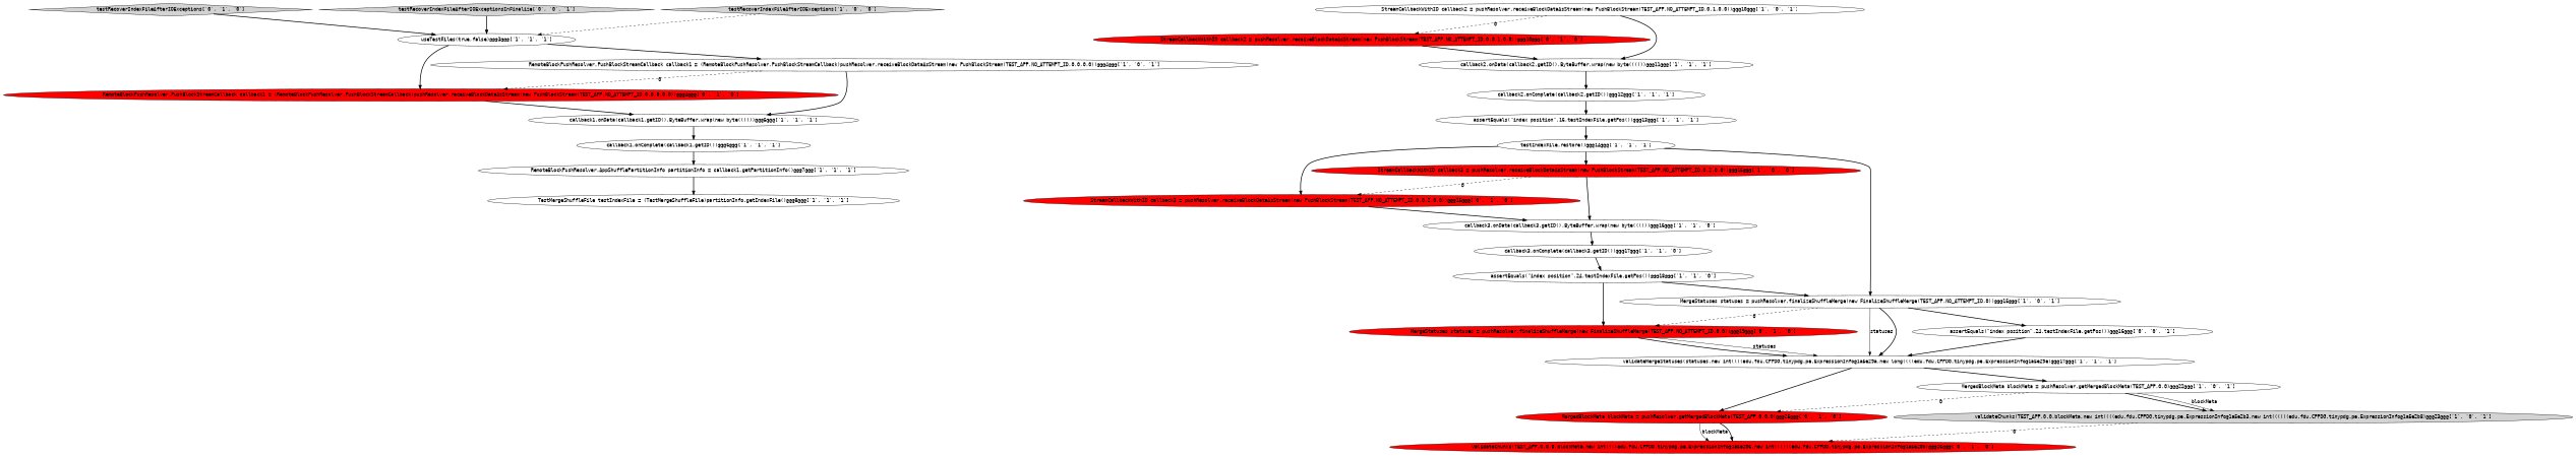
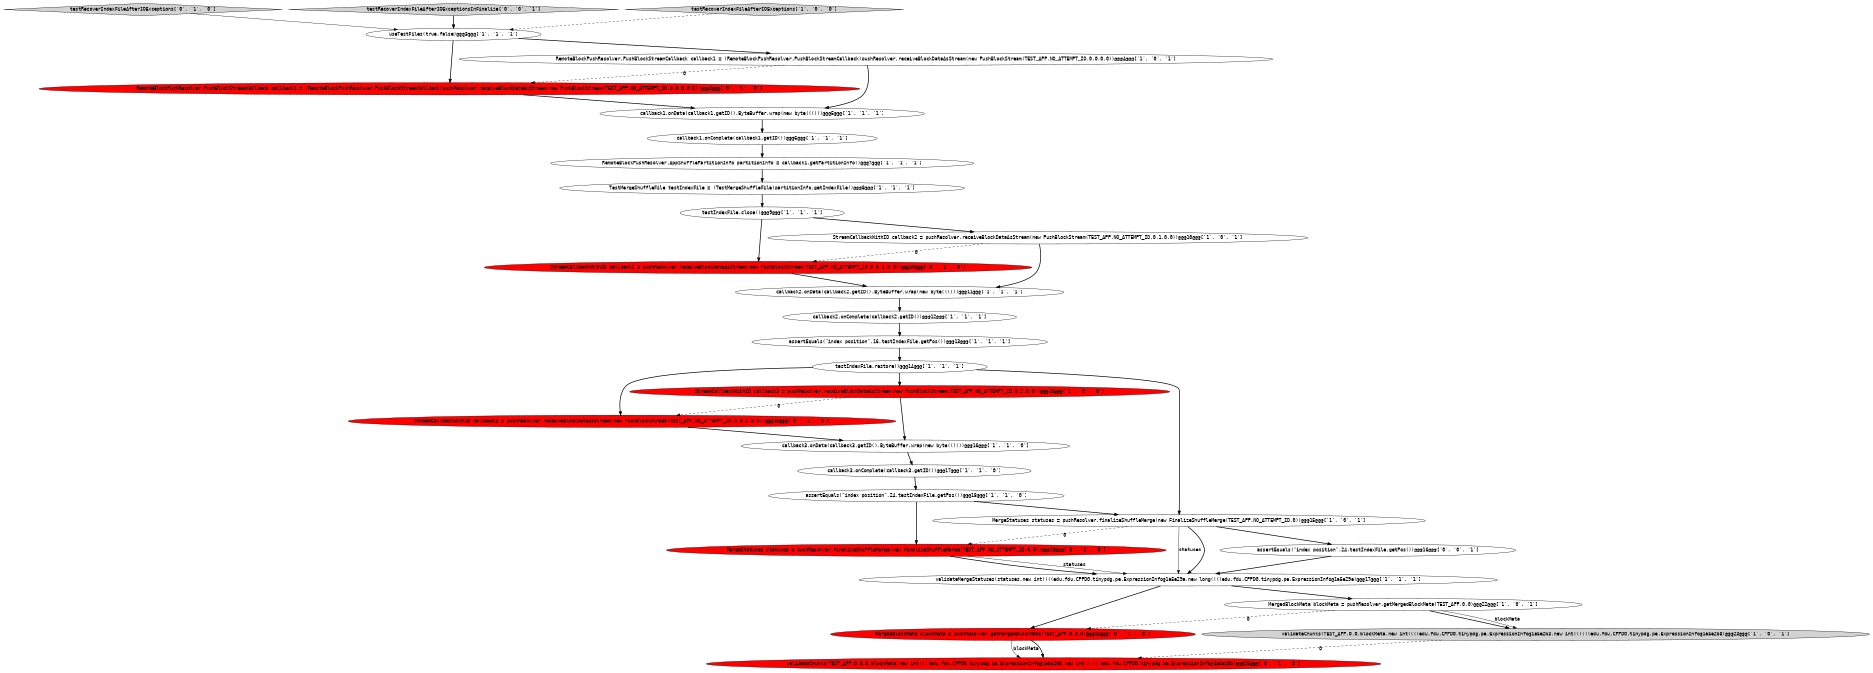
  digraph {
    fontname="DejaVu Sans Mono"
    node [fillcolor=white fontname="DejaVu Sans Mono" shape=ellipse style=filled]
    edge [fontname="DejaVu Sans Mono" style=bold]
    n1 [fillcolor=lightgray label="testRecoverIndexFileAfterIOExceptions['0', '1', '0']" shape=diamond]
    n2 [label="useTestFiles(true,false)@@@3@@@['1', '1', '1']"]
    n3 [fillcolor=red label="RemoteBlockPushResolver.PushBlockStreamCallback callback1 = (RemoteBlockPushResolver.PushBlockStreamCallback)pushResolver.receiveBlockDataAsStream(new PushBlockStream(TEST_APP,NO_ATTEMPT_ID,0,0,0,0,0))@@@4@@@['0', '1', '0']"]
    n4 [label="RemoteBlockPushResolver.PushBlockStreamCallback callback1 = (RemoteBlockPushResolver.PushBlockStreamCallback)pushResolver.receiveBlockDataAsStream(new PushBlockStream(TEST_APP,NO_ATTEMPT_ID,0,0,0,0))@@@4@@@['1', '0', '1']"]
    n5 [fillcolor=red label="MergedBlockMeta blockMeta = pushResolver.getMergedBlockMeta(TEST_APP,0,0,0)@@@25@@@['0', '1', '0']"]
    n6 [fillcolor=red label="validateChunks(TEST_APP,0,0,0,blockMeta,new int((((edu.fdu.CPPDG.tinypdg.pe.ExpressionInfo@1a5e206,new int((((((edu.fdu.CPPDG.tinypdg.pe.ExpressionInfo@1a5e20b)@@@26@@@['0', '1', '0']"]
    n7 [fillcolor=red label="StreamCallbackWithID callback3 = pushResolver.receiveBlockDataAsStream(new PushBlockStream(TEST_APP,NO_ATTEMPT_ID,0,2,0,0))@@@15@@@['1', '0', '0']"]
    n8 [fillcolor=red label="StreamCallbackWithID callback3 = pushResolver.receiveBlockDataAsStream(new PushBlockStream(TEST_APP,NO_ATTEMPT_ID,0,0,2,0,0))@@@15@@@['0', '1', '0']"]
    n9 [label="callback3.onData(callback3.getID(),ByteBuffer.wrap(new byte(((())@@@16@@@['1', '1', '0']"]
    n10 [label="callback3.onComplete(callback3.getID())@@@17@@@['1', '1', '0']"]
    n11 [label="assertEquals(\"index position\",24,testIndexFile.getPos())@@@18@@@['1', '1', '0']"]
    n12 [label="MergeStatuses statuses = pushResolver.finalizeShuffleMerge(new FinalizeShuffleMerge(TEST_APP,NO_ATTEMPT_ID,0))@@@15@@@['1', '0', '1']"]
    n13 [fillcolor=red label="MergeStatuses statuses = pushResolver.finalizeShuffleMerge(new FinalizeShuffleMerge(TEST_APP,NO_ATTEMPT_ID,0,0))@@@19@@@['0', '1', '0']"]
    n14 [label="assertEquals(\"index position\",24,testIndexFile.getPos())@@@16@@@['0', '0', '1']"]
    n15 [label="validateMergeStatuses(statuses,new int((((edu.fdu.CPPDG.tinypdg.pe.ExpressionInfo@1a5e29a,new long((((edu.fdu.CPPDG.tinypdg.pe.ExpressionInfo@1a5e29e)@@@17@@@['1', '1', '1']"]
    n16 [label="RemoteBlockPushResolver.AppShufflePartitionInfo partitionInfo = callback1.getPartitionInfo()@@@7@@@['1', '1', '1']"]
    n17 [label="TestMergeShuffleFile testIndexFile = (TestMergeShuffleFile)partitionInfo.getIndexFile()@@@8@@@['1', '1', '1']"]
+   n18 [label="testIndexFile.close()@@@9@@@['1', '1', '1']"]
    n19 [label="testIndexFile.restore()@@@14@@@['1', '1', '1']"]
    n20 [fillcolor=red label="StreamCallbackWithID callback2 = pushResolver.receiveBlockDataAsStream(new PushBlockStream(TEST_APP,NO_ATTEMPT_ID,0,0,1,0,0))@@@10@@@['0', '1', '0']"]
    n21 [label="StreamCallbackWithID callback2 = pushResolver.receiveBlockDataAsStream(new PushBlockStream(TEST_APP,NO_ATTEMPT_ID,0,1,0,0))@@@10@@@['1', '0', '1']"]
    n22 [label="MergedBlockMeta blockMeta = pushResolver.getMergedBlockMeta(TEST_APP,0,0)@@@22@@@['1', '0', '1']"]
    n23 [label="callback1.onData(callback1.getID(),ByteBuffer.wrap(new byte(((())@@@5@@@['1', '1', '1']"]
    n24 [label="callback1.onComplete(callback1.getID())@@@6@@@['1', '1', '1']"]
    n25 [fillcolor=lightgray label="validateChunks(TEST_APP,0,0,blockMeta,new int((((edu.fdu.CPPDG.tinypdg.pe.ExpressionInfo@1a5e2b3,new int((((((edu.fdu.CPPDG.tinypdg.pe.ExpressionInfo@1a5e2b8)@@@23@@@['1', '0', '1']"]
    n26 [fillcolor=lightgray label="testRecoverIndexFileAfterIOExceptionsInFinalize['0', '0', '1']" shape=diamond]
    n27 [label="callback2.onData(callback2.getID(),ByteBuffer.wrap(new byte(((())@@@11@@@['1', '1', '1']"]
    n28 [label="callback2.onComplete(callback2.getID())@@@12@@@['1', '1', '1']"]
    n29 [label="assertEquals(\"index position\",16,testIndexFile.getPos())@@@13@@@['1', '1', '1']"]
    n30 [fillcolor=lightgray label="testRecoverIndexFileAfterIOExceptions['1', '0', '0']" shape=diamond]
-   n1 -> n2
+   n1 -> n2 [style=solid]
    n2 -> n3
    n2 -> n4
    n3 -> n23
    n4 -> n3 [label=0 style=dashed]
    n4 -> n23
    n5 -> n6 [label=blockMeta style=solid]
    n5 -> n6
    n7 -> n8 [label=0 style=dashed]
    n7 -> n9
    n8 -> n9
    n9 -> n10
    n10 -> n11
    n11 -> n12
    n11 -> n13
    n12 -> n13 [label=0 style=dashed]
    n12 -> n14
    n12 -> n15 [label=statuses style=solid]
    n12 -> n15
    n13 -> n15 [label=statuses style=solid]
    n13 -> n15
    n14 -> n15
    n15 -> n5
    n15 -> n22
    n16 -> n17
+   n17 -> n18
+   n18 -> n20
+   n18 -> n21
    n19 -> n7
    n19 -> n8
    n19 -> n12
    n20 -> n27
    n21 -> n20 [label=0 style=dashed]
    n21 -> n27
    n22 -> n5 [label=0 style=dashed]
    n22 -> n25
    n22 -> n25 [label=blockMeta style=solid]
    n23 -> n24
    n24 -> n16
    n25 -> n6 [label=0 style=dashed]
    n26 -> n2
    n27 -> n28
    n28 -> n29
    n29 -> n19
    n30 -> n2 [style=dashed]
  }
